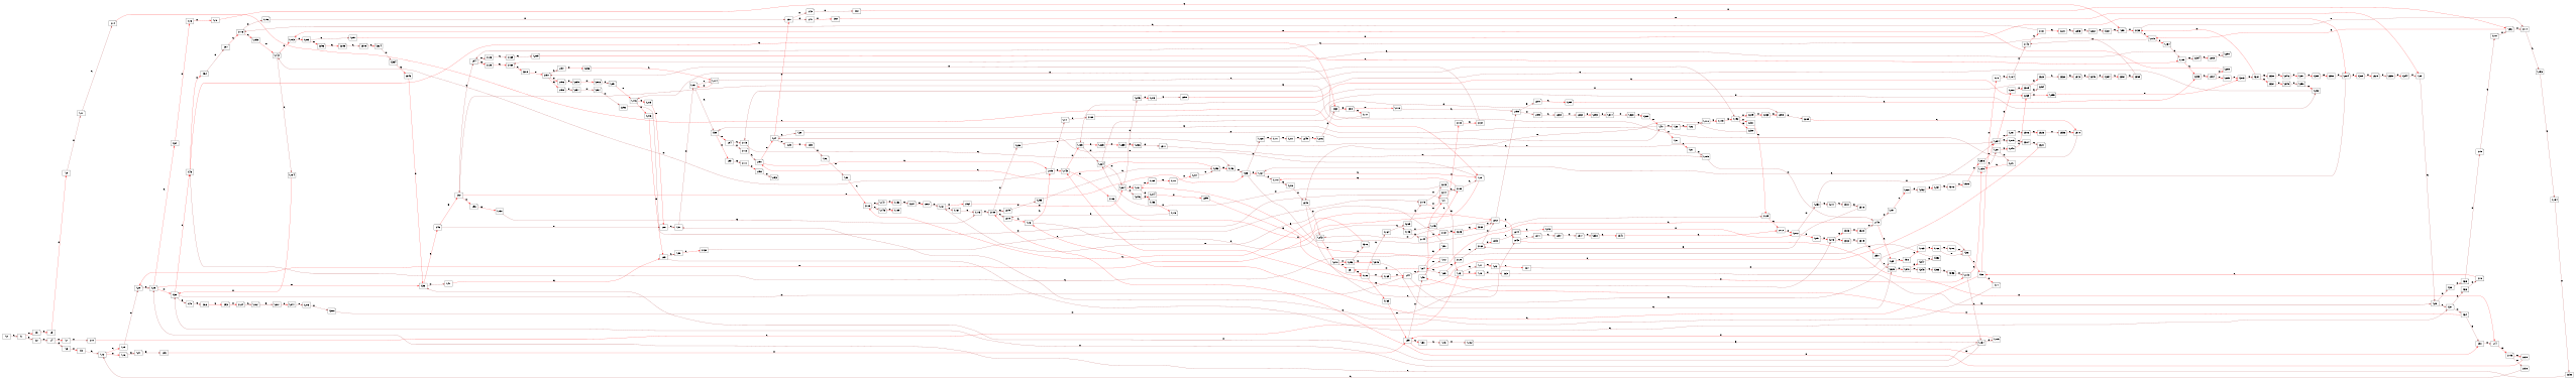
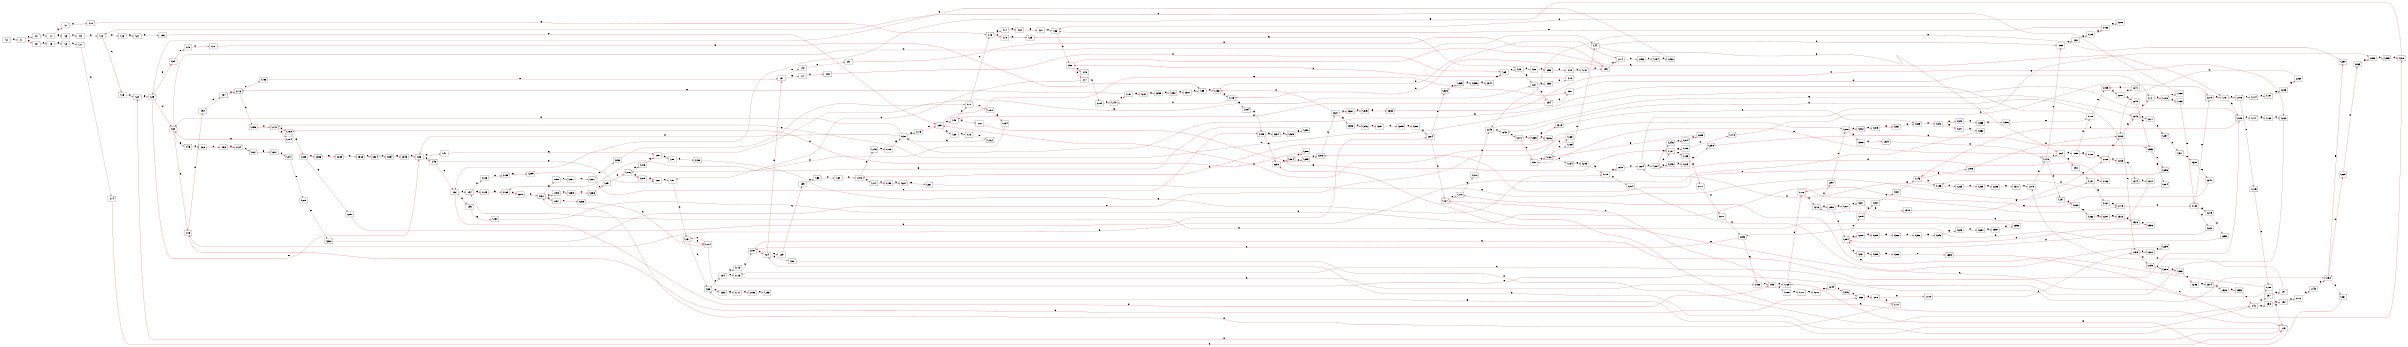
  strict digraph {
    rankdir=LR
    node [shape=box]
    edge [color=brown]
    S0
    S1
    S2 [shape=note]
    S3 [shape=note]
    S4
    S5
    S6
    S7 [shape=note]
    S8
    S9
    S10 [shape=note]
    S11 [shape=note]
    S12 [shape=note]
    S13 [shape=note]
    S14 [shape=note]
    S15
    S16 [shape=note]
    S17
    S18 [shape=note]
    S19 [shape=note]
    S20 [shape=note]
    S21 [shape=note]
    S22 [shape=note]
    S23
    S24
    S25 [shape=note]
    S26
    S27
    S28
    S29
    S30 [shape=note]
    S31
    S32 [shape=note]
    S33
    S34
    S35
    S36
    S37 [shape=note]
    S38
    S39 [shape=note]
    S40
    S41
    S42 [shape=note]
    S43
    S44 [shape=note]
    S45 [shape=note]
    S46 [shape=note]
    S47
    S48
    S49
    S50
    S51
    S52
    S53 [shape=note]
    S54 [shape=note]
    S55 [shape=note]
    S56 [shape=note]
    S57
    S58 [shape=note]
    S59 [shape=note]
    S60 [shape=note]
    S61 [shape=note]
    S62 [shape=note]
    S63 [shape=note]
    S64
    S65
    S66
    S67
    S68
    S69
    S70
    S71 [shape=note]
    S72
    S73 [shape=note]
    S74
    S75 [shape=note]
    S76 [shape=note]
    S77 [shape=note]
    S78 [shape=note]
    S79 [shape=note]
    S80
    S81
    S82
    S83 [shape=note]
    S84 [shape=note]
    S85
    S86 [shape=note]
    S87 [shape=note]
    S88 [shape=note]
    S89 [shape=note]
    S90
    S91
    S92
    S93 [shape=note]
    S94 [shape=note]
    S95
    S96 [shape=note]
    S97
    S98
    S99 [shape=note]
    S100 [shape=note]
    S101
    S102 [shape=note]
    S103 [shape=note]
    S104
    S105
    S106 [shape=note]
    S107 [shape=note]
    S108
    S109
    S110
    S111
    S112 [shape=note]
    S113
    S114
    S115
    S116 [shape=note]
    S117 [shape=note]
    S118
    S119
    S120 [shape=note]
    S121
    S122 [shape=note]
    S123
    S124 [shape=note]
    S125
    S126
    S127 [shape=note]
    S128 [shape=note]
    S129 [shape=note]
    S130
    S131 [shape=note]
    S132
    S133
    S134
    S135 [shape=note]
    S136
    S137 [shape=note]
    S138
    S139
    S140
    S141 [shape=note]
    S142 [shape=note]
    S143
    S144 [shape=note]
    S145 [shape=note]
    S146 [shape=note]
    S147
    S148
    S149
    S150 [shape=note]
    S151 [shape=note]
    S152
    S153
    S154 [shape=note]
    S155
    S156 [shape=note]
    S157 [shape=note]
    S158 [shape=note]
    S159 [shape=note]
    S160 [shape=note]
    S161
    S162
    S163
    S164
    S165 [shape=note]
    S166
    S167 [shape=note]
    S168
    S169 [shape=note]
    S170
    S171 [shape=note]
    S172
    S173
    S174
    S175
    S176 [shape=note]
    S177 [shape=note]
    S178 [shape=note]
    S179 [shape=note]
    S180 [shape=note]
    S181
    S182
    S183
    S184
    S185
    S186
    S187 [shape=note]
    S188
    S189
    S190
    S191 [shape=note]
    S192 [shape=note]
    S193 [shape=note]
    S194
    S195
    S196 [shape=note]
    S197
    S198 [shape=note]
    S199 [shape=note]
    S200 [shape=note]
    S201
    S202
    S203
    S204
    S205
    S206
    S207
    S208
    S209 [shape=note]
    S210
    S211
    S212
    S213 [shape=note]
    S214
    S215 [shape=note]
    S216
    S217 [shape=note]
    S218
    S219 [shape=note]
    S220
    S221
    S222
    S223
    S224 [shape=note]
    S225
    S226 [shape=note]
    S227 [shape=note]
    S228
    S229 [shape=note]
    S230
    S231
    S232
    S233
    S234 [shape=note]
    S235
    S236 [shape=note]
    S237
    S238 [shape=note]
    S239 [shape=note]
    S240 [shape=note]
    S241
    S242
    S243
    S244 [shape=note]
    S245
    S246
    S247
    S248
    S249 [shape=note]
    S250
    S251 [shape=note]
    S252 [shape=note]
    S253
    S254
    S255
    S256 [shape=note]
    S257
    S258
    S259
    S260
    S261 [shape=note]
    S262
    S263 [shape=note]
    S264 [shape=note]
    S265
    S266 [shape=note]
    S267 [shape=note]
    S268
    S269
    S270 [shape=note]
    S271 [shape=note]
    S272
    S273
    S274 [shape=note]
    S275
    S276 [shape=note]
    S277 [shape=note]
    S278 [shape=note]
    S279 [shape=note]
    S280
    S281 [shape=note]
    S282
    S283 [shape=note]
    S284 [shape=note]
    S285 [shape=note]
    S286 [shape=note]
    S287
    S288
    S289
    S290 [shape=note]
    S291 [shape=note]
    S292
    S293
    S294 [shape=note]
    S295 [shape=note]
    S296 [shape=note]
    S297 [shape=note]
    S298 [shape=note]
    S299 [shape=note]
    S300 [shape=note]
    S301 [shape=note]
    S302 [shape=note]
    S303
    S304
    S305 [shape=note]
    S306 [shape=note]
    S307
    S308 [shape=note]
    S309 [shape=note]
    S310 [shape=note]
    S311 [shape=note]
    S312
    S313
    S314 [shape=note]
    S315 [shape=note]
    S316 [shape=note]
    S317 [shape=note]
    S318
    S319
    S320 [shape=note]
    S321 [shape=note]
    S322 [shape=note]
    S323
    S324
    S325 [shape=note]
    S326 [shape=note]
    S327
    S328
    S329 [shape=note]
    S330 [shape=note]
    S331 [shape=note]
    S332
    S333 [shape=note]
    S334
    S335
    S336
    S337
    S338
    S339 [shape=note]
    S340
    S341
    S342 [shape=note]
    S343
    S344
    S345 [shape=note]
    S346
    S347
    S348 [shape=note]
    S349
    S350 [shape=note]
    S351 [shape=note]
    S352 [shape=note]
    S353 [shape=note]
    S354
    S355 [shape=note]
    S356 [shape=note]
    S357 [shape=note]
    S358
    S359 [shape=note]
    S0 -> S1 [label=C]
    S1 -> S2 [label=G]
    S1 -> S3 [color=red label=A]
    S2 -> S4 [label=A]
    S3 -> S5 [color=red label=C]
    S4 -> S6 [label=G]
    S4 -> S7 [color=red label=A]
    S5 -> S8 [color=red label=G]
    S6 -> S9 [color=red label=T]
    S7 -> S10 [label=T]
    S8 -> S11 [label=T]
    S9 -> S12 [label=C]
    S10 -> S13 [color=red label=G]
    S11 -> S14 [label=C]
    S12 -> S15 [color=red label=C]
    S12 -> S16 [color=red label=A]
    S13 -> S17 [label=G]
    S13 -> S18 [color=red label=T]
    S14 -> S19 [color=red label=C]
    S15 -> S20 [label=A]
    S16 -> S21 [label=G]
    S17 -> S22 [color=red label=G]
    S18 -> S23 [label=A]
    S19 -> S20 [color=red label=A]
    S19 -> S24 [label=T]
    S20 -> S25 [label=G]
    S21 -> S26 [label=G]
    S22 -> S27 [color=red label=G]
    S23 -> S28 [label=G]
    S24 -> S29 [label=A]
    S24 -> S30 [label=C]
    S24 -> S31 [color=red label=T]
    S25 -> S32 [color=red label=A]
    S25 -> S33 [color=red label=T]
    S25 -> S34 [color=red label=C]
    S26 -> S35 [color=red label=A]
    S27 -> S36 [label=T]
    S28 -> S37 [label=G]
    S28 -> S38 [label=T]
    S29 -> S39 [color=red label=C]
    S30 -> S40 [label=T]
    S31 -> S41 [label=G]
    S31 -> S42 [label=T]
    S32 -> S43 [color=red label=C]
    S32 -> S44 [label=A]
    S32 -> S45 [label=G]
    S33 -> S46 [color=red label=C]
    S33 -> S47 [label=A]
    S34 -> S48 [color=red label=T]
    S35 -> S49 [label=A]
    S35 -> S50 [color=red label=C]
    S35 -> S51 [color=red label=G]
    S36 -> S52 [color=red label=C]
    S37 -> S53 [label=G]
    S37 -> S54 [label=A]
    S38 -> S55 [label=T]
    S39 -> S56 [label=T]
    S40 -> S57 [color=red label=A]
    S40 -> S58 [label=T]
    S40 -> S59 [label=G]
    S41 -> S60 [color=red label=T]
    S42 -> S61 [label=C]
    S43 -> S62 [color=red label=T]
    S43 -> S63 [color=red label=G]
    S44 -> S64 [label=C]
    S44 -> S65 [label=G]
    S45 -> S66 [label=C]
    S46 -> S67 [color=red label=G]
    S46 -> S68 [label=T]
    S47 -> S69 [color=red label=G]
    S48 -> S70 [color=red label=T]
    S49 -> S71 [color=red label=T]
    S49 -> S72 [label=A]
    S50 -> S73 [label=C]
    S51 -> S74 [label=A]
    S52 -> S75 [color=red label=A]
    S52 -> S76 [color=red label=C]
    S52 -> S77 [color=red label=T]
    S53 -> S78 [label=T]
    S54 -> S49 [color=red label=A]
    S54 -> S51 [label=G]
    S55 -> S79 [label=T]
    S56 -> S80 [label=A]
    S57 -> S81 [color=red label=G]
    S58 -> S82 [color=red label=C]
    S59 -> S83 [color=red label=A]
    S59 -> S84 [color=red label=T]
    S60 -> S85 [color=red label=A]
    S61 -> S86 [color=red label=A]
    S62 -> S87 [label=C]
    S63 -> S88 [color=red label=G]
    S64 -> S89 [label=C]
    S64 -> S90 [color=red label=G]
    S64 -> S91 [color=red label=A]
    S65 -> S92 [color=red label=G]
    S66 -> S93 [color=red label=C]
    S67 -> S94 [label=C]
    S67 -> S95 [color=red label=T]
    S67 -> S96 [color=red label=A]
    S68 -> S97 [label=C]
    S69 -> S37 [label=G]
    S69 -> S98 [label=C]
    S70 -> S99 [color=red label=C]
    S71 -> S13 [label=G]
    S71 -> S100 [color=red label=A]
    S72 -> S101 [color=red label=G]
    S73 -> S102 [label=A]
    S74 -> S103 [color=red label=G]
    S75 -> S104 [label=C]
    S76 -> S105 [color=red label=C]
    S76 -> S106 [label=G]
    S77 -> S97 [label=C]
    S78 -> S52 [color=red label=C]
    S79 -> S107 [label=C]
    S80 -> S108 [color=red label=C]
    S81 -> S109 [label=A]
    S82 -> S110 [label=T]
    S83 -> S111 [label=G]
    S84 -> S112 [label=A]
    S84 -> S113 [label=C]
    S85 -> S28 [label=G]
    S86 -> S114 [label=T]
    S86 -> S115 [color=red label=C]
    S87 -> S116 [color=red label=C]
    S88 -> S117 [color=red label=C]
    S88 -> S118 [color=red label=A]
    S89 -> S119 [color=red label=A]
    S89 -> S120 [color=red label=G]
    S90 -> S121 [label=A]
    S91 -> S122 [color=red label=G]
    S92 -> S123 [color=red label=G]
    S93 -> S124 [color=red label=A]
    S94 -> S125 [color=red label=G]
    S94 -> S126 [label=A]
    S95 -> S127 [color=red label=C]
    S95 -> S128 [label=A]
    S95 -> S129 [label=G]
    S96 -> S130 [color=red label=G]
    S97 -> S131 [label=T]
    S98 -> S132 [color=red label=C]
    S99 -> S133 [color=red label=A]
    S100 -> S134 [color=red label=G]
    S101 -> S135 [color=red label=T]
    S101 -> S136 [label=G]
    S102 -> S137 [label=G]
    S103 -> S138 [label=T]
    S103 -> S139 [color=red label=G]
    S104 -> S140 [label=T]
    S105 -> S141 [label=T]
    S105 -> S142 [label=A]
    S105 -> S143 [color=red label=G]
    S106 -> S144 [label=C]
    S106 -> S145 [label=T]
    S107 -> S86 [label=A]
    S108 -> S146 [label=C]
    S108 -> S147 [label=A]
    S109 -> S148 [label=A]
    S110 -> S149 [color=red label=C]
    S111 -> S150 [color=red label=T]
    S113 -> S151 [label=C]
    S113 -> S152 [label=G]
    S114 -> S153 [label=C]
    S115 -> S140 [label=T]
    S115 -> S154 [color=red label=G]
    S116 -> S155 [color=red label=C]
    S116 -> S156 [label=T]
    S117 -> S157 [label=T]
    S118 -> S158 [label=C]
    S119 -> S137 [label=G]
    S119 -> S159 [color=red label=C]
    S120 -> S160 [label=G]
    S121 -> S161 [label=G]
    S121 -> S162 [color=red label=A]
    S122 -> S163 [color=red label=G]
    S122 -> S164 [label=C]
    S122 -> S165 [label=A]
    S123 -> S166 [color=red label=G]
    S124 -> S167 [label=C]
    S125 -> S168 [color=red label=G]
    S126 -> S169 [label=C]
    S127 -> S19 [color=red label=C]
    S127 -> S170 [label=G]
    S128 -> S171 [label=A]
    S129 -> S172 [color=red label=G]
    S130 -> S173 [label=G]
    S131 -> S59 [label=G]
    S131 -> S174 [label=C]
    S132 -> S175 [label=G]
    S133 -> S114 [label=T]
    S133 -> S115 [color=red label=C]
    S134 -> S176 [label=T]
    S135 -> S177 [color=red label=G]
    S136 -> S178 [color=red label=T]
    S137 -> S32 [label=A]
    S137 -> S33 [label=T]
    S137 -> S179 [label=G]
    S138 -> S12 [label=C]
    S139 -> S180 [color=red label=T]
    S140 -> S181 [color=red label=C]
    S141 -> S182 [label=G]
    S142 -> S183 [color=red label=T]
    S142 -> S184 [label=G]
    S143 -> S185 [color=red label=A]
    S143 -> S186 [color=red label=G]
    S144 -> S187 [color=red label=C]
    S145 -> S188 [color=red label=C]
    S146 -> S189 [color=red label=A]
    S147 -> S190 [color=red label=A]
    S148 -> S64 [color=red label=C]
    S148 -> S65 [color=red label=G]
    S148 -> S191 [label=T]
    S149 -> S192 [color=red label=G]
    S150 -> S193 [label=A]
    S151 -> S24 [color=red label=T]
    S151 -> S105 [color=red label=C]
    S152 -> S95 [label=T]
    S153 -> S194 [label=C]
    S154 -> S195 [label=C]
    S155 -> S142 [color=red label=A]
    S156 -> S31 [label=T]
    S157 -> S196 [color=red label=A]
    S157 -> S197 [label=C]
    S157 -> S198 [color=red label=G]
    S158 -> S199 [label=A]
    S158 -> S200 [label=G]
    S159 -> S201 [label=C]
    S160 -> S202 [label=A]
    S160 -> S203 [color=red label=T]
    S161 -> S173 [label=G]
    S162 -> S204 [color=red label=A]
    S163 -> S35 [color=red label=A]
    S164 -> S205 [label=C]
    S165 -> S44 [color=red label=A]
    S166 -> S36 [label=T]
    S166 -> S206 [label=G]
    S167 -> S207 [label=G]
    S168 -> S208 [color=red label=C]
    S169 -> S209 [label=G]
    S170 -> S210 [label=G]
    S171 -> S211 [label=G]
    S172 -> S212 [color=red label=T]
    S173 -> S180 [label=T]
    S174 -> S131 [color=red label=T]
    S174 -> S192 [label=G]
    S175 -> S213 [label=A]
    S175 -> S214 [color=red label=T]
    S176 -> S215 [color=red label=C]
    S176 -> S216 [color=red label=A]
    S177 -> S217 [color=red label=T]
    S178 -> S218 [label=C]
    S179 -> S35 [color=red label=A]
    S180 -> S218 [label=C]
    S180 -> S219 [label=G]
    S180 -> S220 [label=A]
    S181 -> S116 [label=C]
    S181 -> S221 [color=red label=G]
    S182 -> S222 [label=T]
    S183 -> S223 [color=red label=C]
    S184 -> S32 [color=red label=A]
    S185 -> S224 [label=A]
    S185 -> S225 [color=red label=C]
    S186 -> S202 [color=red label=A]
    S187 -> S226 [color=red label=G]
    S188 -> S19 [label=C]
    S188 -> S170 [color=red label=G]
+   S189 -> S137 [color=red label=G]
    S190 -> S227 [label=C]
    S191 -> S228 [color=red label=C]
    S192 -> S229 [color=red label=A]
    S192 -> S230 [color=red label=G]
    S192 -> S231 [color=red label=T]
    S194 -> S232 [label=A]
    S195 -> S233 [color=red label=C]
    S195 -> S234 [label=G]
    S196 -> S235 [label=T]
    S197 -> S236 [color=red label=T]
    S198 -> S237 [label=G]
    S199 -> S238 [label=C]
    S200 -> S239 [color=red label=C]
    S201 -> S240 [color=red label=C]
    S201 -> S241 [label=A]
    S202 -> S158 [label=C]
    S202 -> S242 [label=A]
    S202 -> S243 [color=red label=G]
    S203 -> S244 [label=G]
    S204 -> S101 [color=red label=G]
    S204 -> S245 [label=C]
    S204 -> S246 [label=A]
    S205 -> S175 [label=G]
    S206 -> S36 [label=T]
    S207 -> S247 [color=red label=G]
    S208 -> S157 [color=red label=T]
    S209 -> S195 [color=red label=C]
    S210 -> S248 [label=A]
    S211 -> S249 [label=A]
    S212 -> S250 [label=A]
    S212 -> S251 [color=red label=T]
    S213 -> S224 [label=A]
    S214 -> S188 [label=C]
    S215 -> S68 [color=red label=T]
    S216 -> S69 [color=red label=G]
    S217 -> S252 [label=C]
    S218 -> S76 [color=red label=C]
    S219 -> S253 [label=T]
    S220 -> S254 [label=T]
    S221 -> S255 [label=C]
    S222 -> S113 [label=C]
    S223 -> S256 [color=red label=T]
    S223 -> S257 [label=G]
    S224 -> S204 [label=A]
    S224 -> S258 [label=G]
    S225 -> S259 [color=red label=T]
    S226 -> S260 [color=red label=G]
    S227 -> S261 [color=red label=G]
    S228 -> S262 [label=G]
    S229 -> S263 [color=red label=A]
    S230 -> S248 [label=A]
    S231 -> S129 [color=red label=G]
    S232 -> S25 [label=G]
    S233 -> S264 [color=red label=C]
    S234 -> S265 [color=red label=C]
    S235 -> S266 [color=red label=A]
    S236 -> S174 [color=red label=C]
    S237 -> S267 [label=A]
    S238 -> S268 [label=A]
    S239 -> S233 [color=red label=C]
    S240 -> S269 [color=red label=C]
    S241 -> S159 [color=red label=C]
    S242 -> S270 [color=red label=C]
    S243 -> S74 [color=red label=A]
    S243 -> S271 [label=G]
    S244 -> S272 [color=red label=G]
    S245 -> S273 [color=red label=C]
    S246 -> S274 [color=red label=C]
    S247 -> S275 [label=T]
    S248 -> S242 [label=A]
    S248 -> S243 [label=G]
    S249 -> S276 [color=red label=C]
    S250 -> S254 [label=T]
    S250 -> S277 [label=C]
    S251 -> S278 [color=red label=A]
    S252 -> S151 [color=red label=C]
    S252 -> S152 [color=red label=G]
    S253 -> S252 [label=C]
    S254 -> S279 [label=C]
    S254 -> S280 [color=red label=G]
    S254 -> S281 [label=A]
    S255 -> S282 [label=T]
    S256 -> S283 [color=red label=G]
    S257 -> S284 [color=red label=T]
    S258 -> S285 [label=T]
    S259 -> S286 [color=red label=A]
    S260 -> S202 [label=A]
    S261 -> S121 [label=A]
    S262 -> S287 [color=red label=G]
    S263 -> S258 [color=red label=G]
    S264 -> S288 [color=red label=A]
    S264 -> S289 [color=red label=T]
    S265 -> S290 [label=G]
    S266 -> S291 [label=G]
    S267 -> S292 [label=A]
    S268 -> S293 [color=red label=C]
    S269 -> S294 [label=G]
    S269 -> S295 [color=red label=T]
    S270 -> S91 [color=red label=A]
    S270 -> S296 [color=red label=T]
    S271 -> S297 [label=C]
    S272 -> S212 [color=red label=T]
    S273 -> S298 [label=C]
    S274 -> S299 [color=red label=A]
    S275 -> S300 [label=T]
    S276 -> S63 [label=G]
    S277 -> S301 [label=C]
    S278 -> S302 [color=red label=C]
    S278 -> S303 [color=red label=G]
    S279 -> S304 [label=C]
    S280 -> S305 [color=red label=A]
    S281 -> S306 [label=A]
    S282 -> S307 [label=T]
    S283 -> S308 [label=C]
    S284 -> S127 [label=C]
    S284 -> S309 [color=red label=T]
    S285 -> S310 [color=red label=C]
    S286 -> S311 [label=G]
    S287 -> S312 [label=G]
    S288 -> S183 [color=red label=T]
    S289 -> S313 [color=red label=T]
    S290 -> S168 [label=G]
    S291 -> S176 [color=red label=T]
    S292 -> S71 [label=T]
    S293 -> S314 [label=C]
    S294 -> S185 [label=A]
    S295 -> S313 [color=red label=T]
    S296 -> S315 [color=red label=G]
    S296 -> S316 [label=A]
    S297 -> S317 [label=G]
    S298 -> S269 [color=red label=C]
    S299 -> S122 [color=red label=G]
    S300 -> S278 [label=A]
    S301 -> S318 [label=G]
    S302 -> S319 [label=T]
    S303 -> S320 [color=red label=A]
    S304 -> S321 [label=C]
    S305 -> S322 [color=red label=G]
    S306 -> S323 [color=red label=G]
    S307 -> S99 [label=C]
    S308 -> S324 [color=red label=C]
    S309 -> S325 [color=red label=T]
    S310 -> S67 [label=G]
    S311 -> S109 [label=A]
    S312 -> S326 [color=red label=T]
    S313 -> S327 [label=C]
    S314 -> S328 [label=T]
    S315 -> S329 [label=C]
    S316 -> S108 [color=red label=C]
    S317 -> S330 [label=T]
    S318 -> S160 [label=G]
    S319 -> S331 [color=red label=G]
    S320 -> S148 [label=A]
    S321 -> S143 [color=red label=G]
    S322 -> S332 [label=C]
    S323 -> S333 [label=T]
    S324 -> S334 [label=A]
    S325 -> S335 [label=G]
    S326 -> S336 [color=red label=A]
    S327 -> S133 [color=red label=A]
    S327 -> S337 [color=red label=C]
    S327 -> S338 [label=G]
    S328 -> S339 [color=red label=C]
    S329 -> S340 [color=red label=A]
    S330 -> S341 [color=red label=G]
    S331 -> S329 [label=C]
    S332 -> S342 [label=G]
    S333 -> S310 [color=red label=C]
    S334 -> S343 [color=red label=G]
    S335 -> S344 [color=red label=T]
    S336 -> S254 [color=red label=T]
    S337 -> S345 [color=red label=T]
    S338 -> S346 [color=red label=A]
    S339 -> S40 [color=red label=T]
    S340 -> S347 [color=red label=G]
    S340 -> S348 [label=A]
    S341 -> S172 [color=red label=G]
    S342 -> S349 [label=G]
    S343 -> S33 [color=red label=T]
    S344 -> S85 [label=A]
    S345 -> S350 [label=G]
    S346 -> S351 [color=red label=T]
    S347 -> S352 [label=A]
    S348 -> S353 [label=C]
    S349 -> S354 [label=T]
    S350 -> S222 [color=red label=T]
    S351 -> S355 [color=red label=C]
    S352 -> S43 [label=C]
    S353 -> S356 [label=C]
    S354 -> S357 [color=red label=C]
    S355 -> S358 [color=red label=G]
    S356 -> S119 [label=A]
    S357 -> S359 [label=G]
    S358 -> S284 [label=T]
    S359 -> S94 [label=C]
  }
